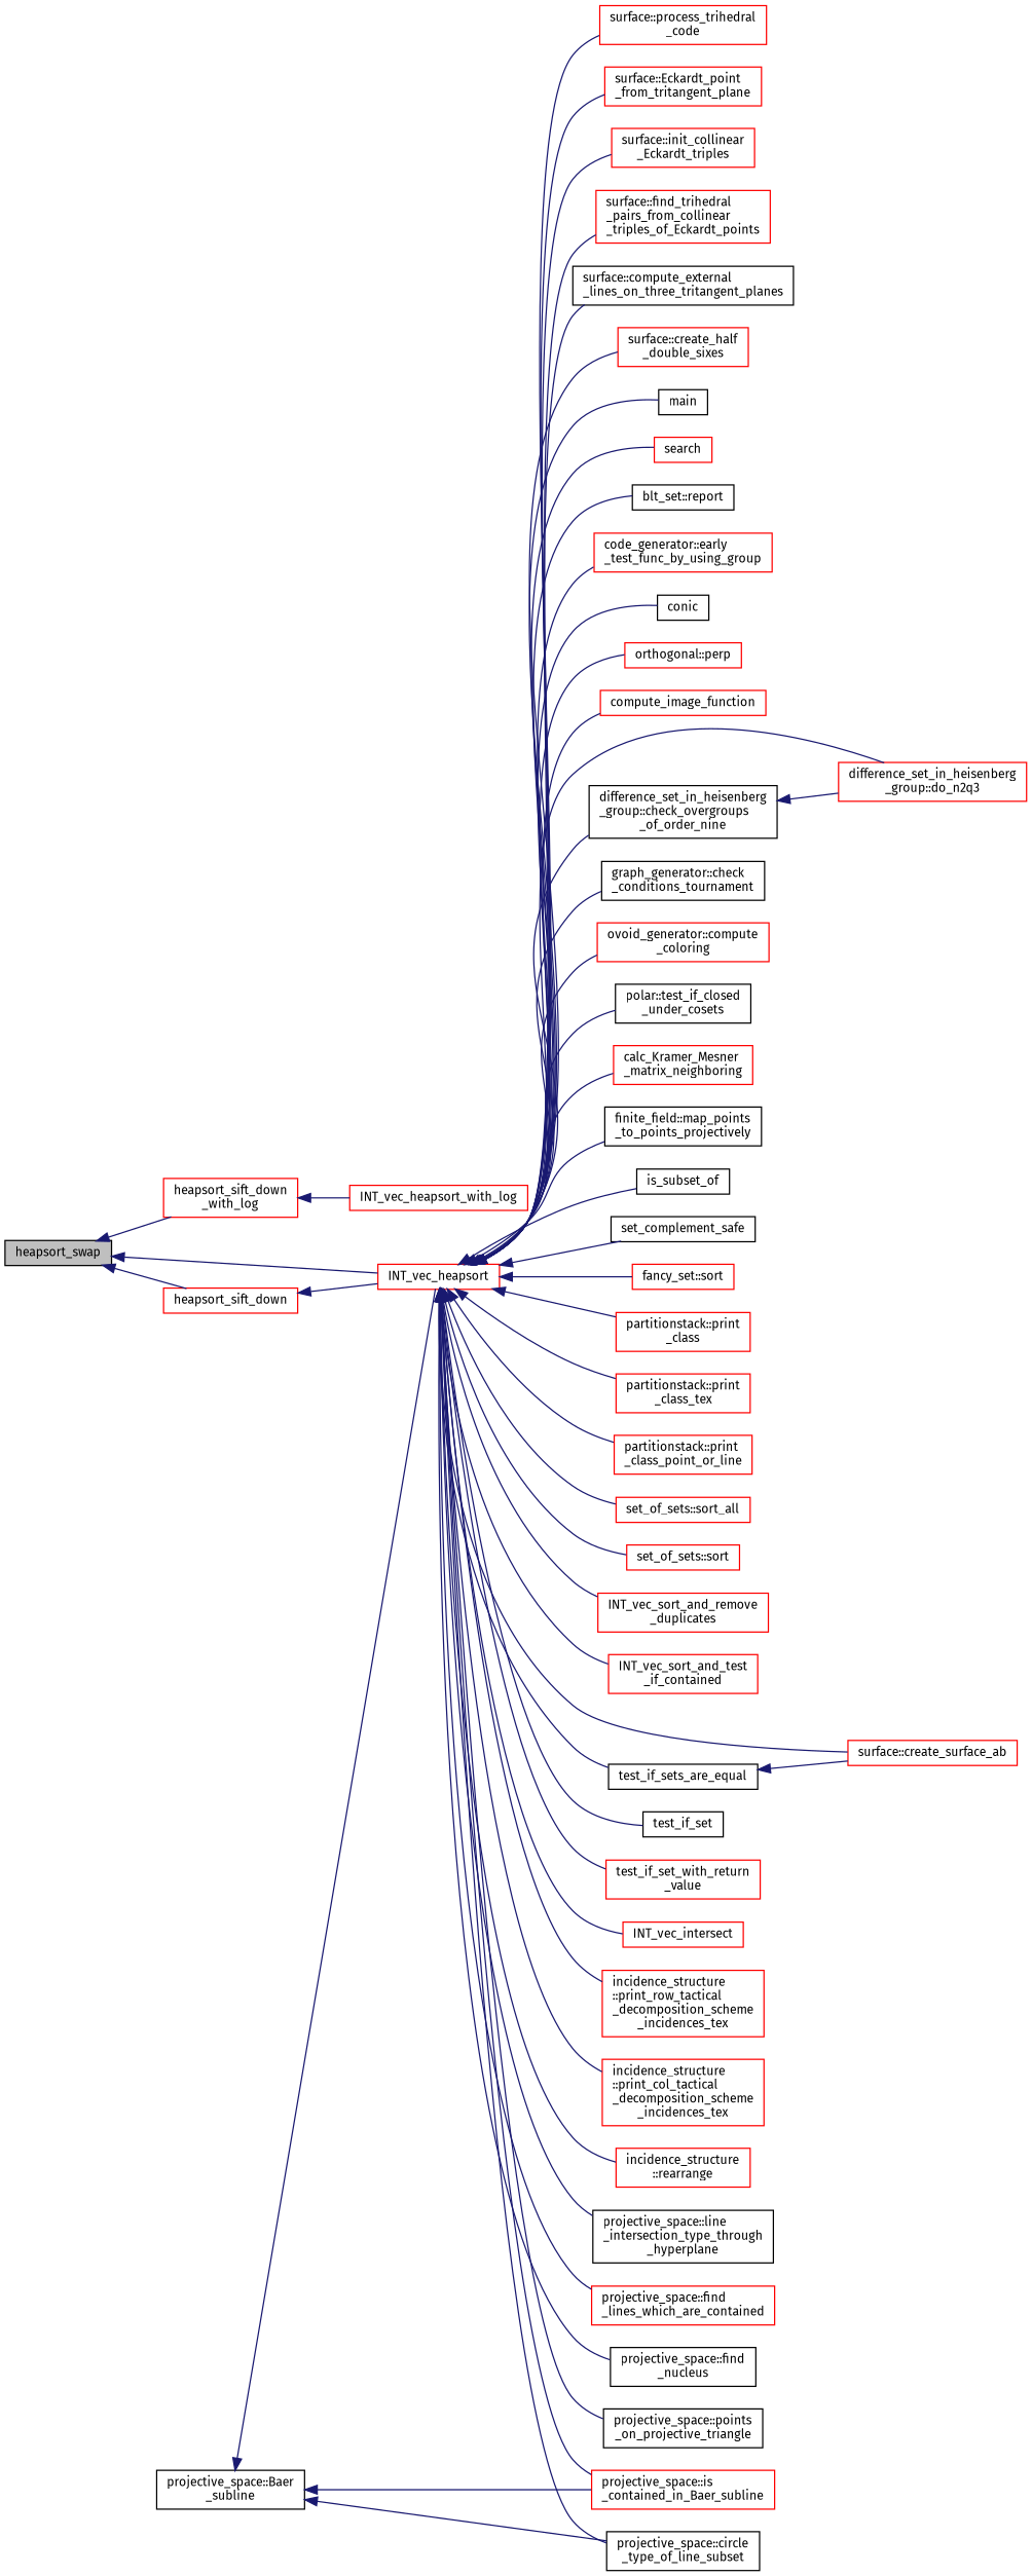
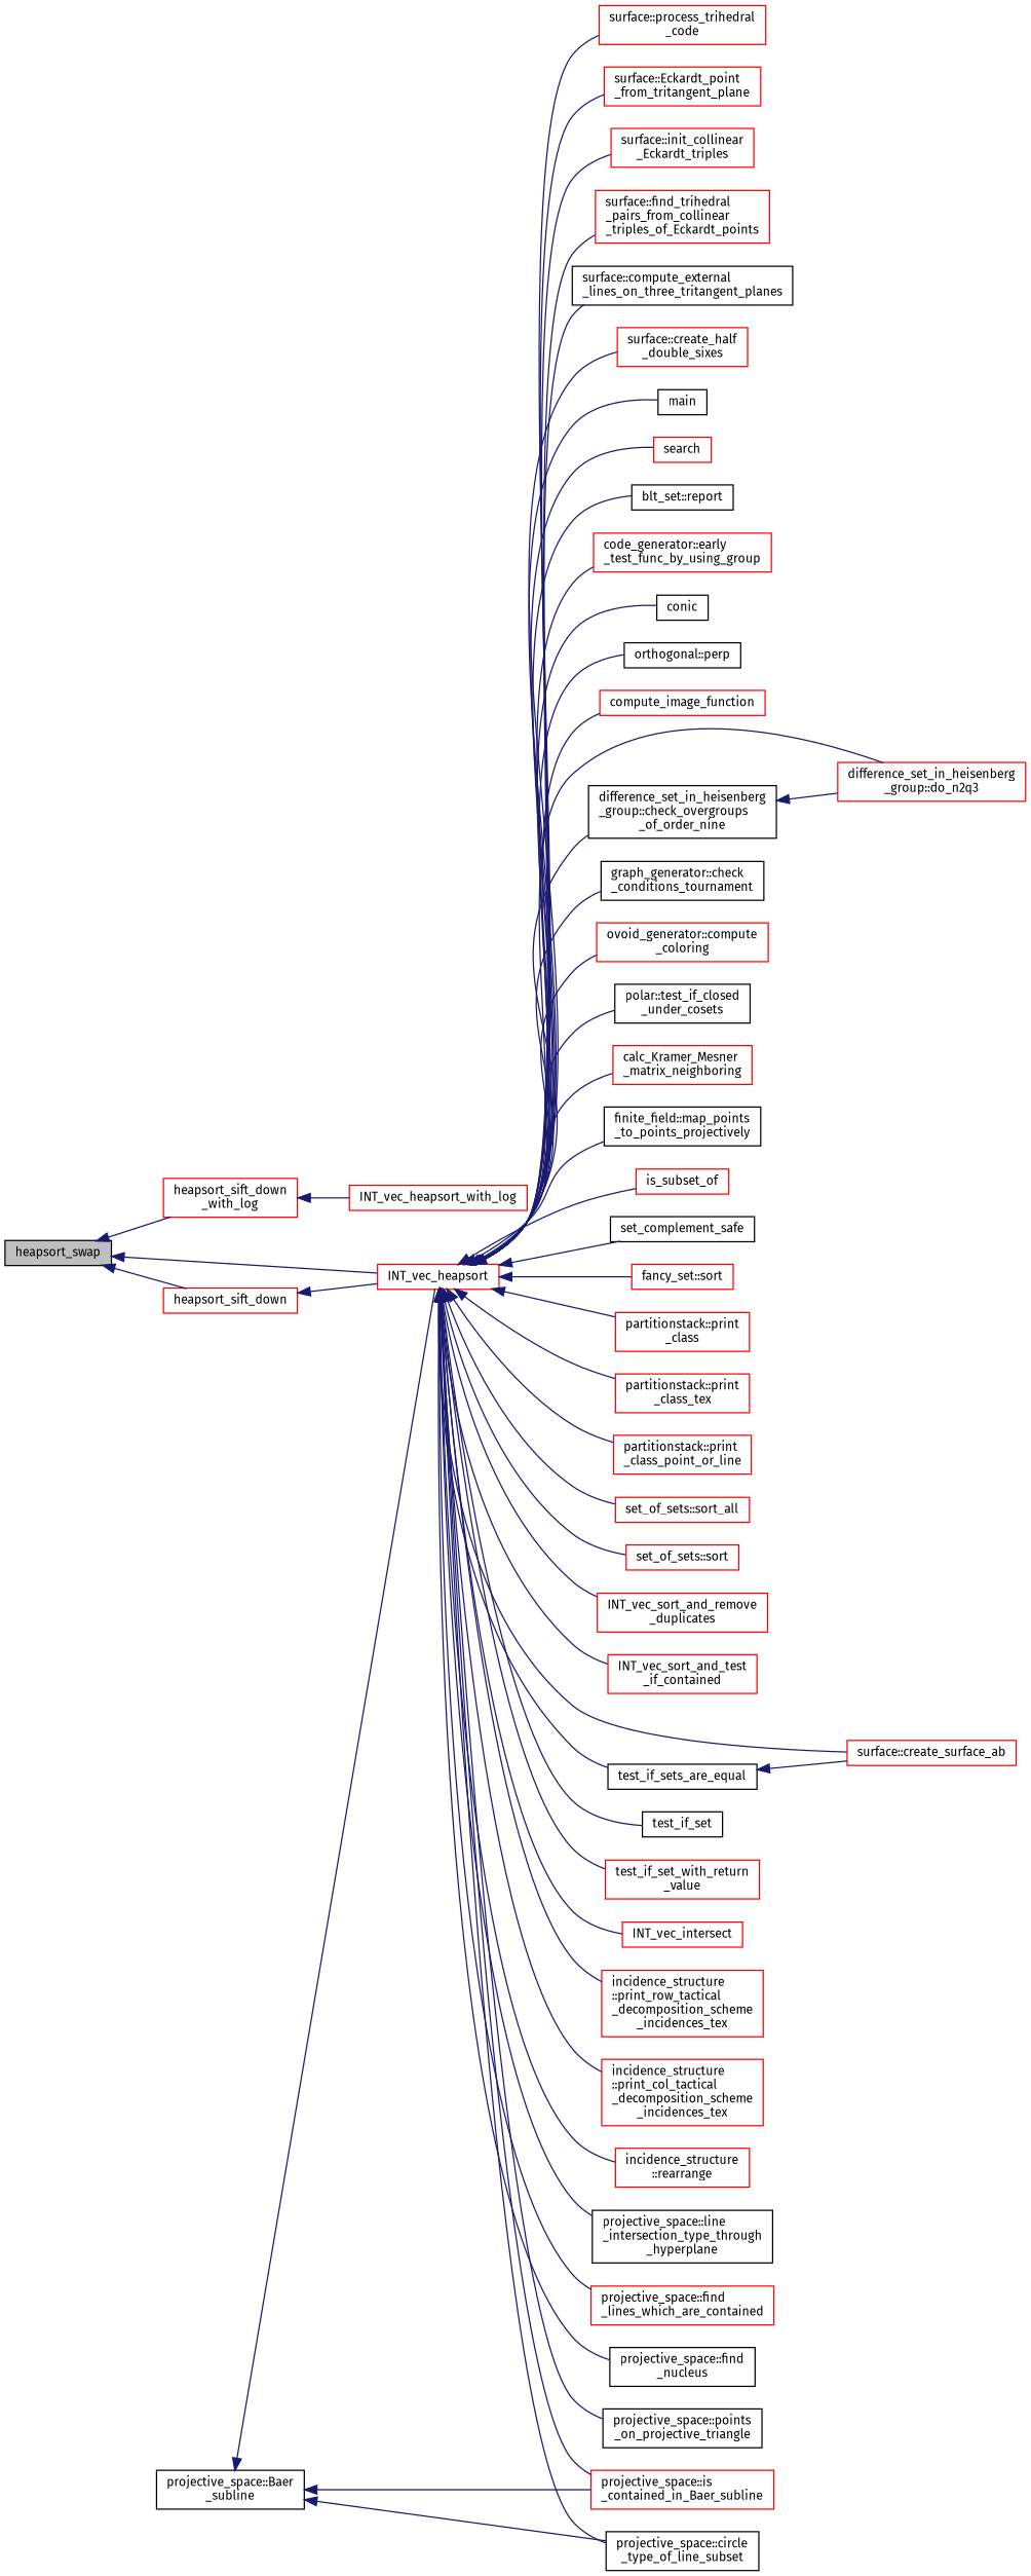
  digraph {
    fontname="Fira Sans"
    rankdir=LR
    node [color=red fillcolor=white fontname="Fira Sans" fontsize=10 shape=record style=filled]
    edge [color=midnightblue dir=back fontname="Fira Sans" fontsize=10 labelfontname=Helvetica labelfontsize=10 style=solid]
    n1 [color=black fillcolor=grey75 fontcolor=black height=0.2 label=heapsort_swap width=0.4]
    n2 [height=0.2 label=INT_vec_heapsort width=0.4]
    n3 [height=0.2 label=heapsort_sift_down width=0.4]
    n4 [height=0.2 label="heapsort_sift_down\l_with_log" width=0.4]
    n5 [color=black height=0.2 label=main width=0.4]
    n6 [height=0.2 label=search width=0.4]
    n7 [color=black height=0.2 label="blt_set::report" width=0.4]
    n8 [height=0.2 label="code_generator::early\l_test_func_by_using_group" width=0.4]
    n9 [color=black height=0.2 label=conic width=0.4]
-   n10 [height=0.2 label="orthogonal::perp" width=0.4]
+   n10 [color=black height=0.2 label="orthogonal::perp" width=0.4]
    n11 [height=0.2 label=compute_image_function width=0.4]
    n12 [height=0.2 label="difference_set_in_heisenberg\l_group::do_n2q3" width=0.4]
    n13 [color=black height=0.2 label="difference_set_in_heisenberg\l_group::check_overgroups\l_of_order_nine" width=0.4]
    n14 [color=black height=0.2 label="graph_generator::check\l_conditions_tournament" width=0.4]
    n15 [height=0.2 label="ovoid_generator::compute\l_coloring" width=0.4]
    n16 [color=black height=0.2 label="polar::test_if_closed\l_under_cosets" width=0.4]
    n17 [height=0.2 label="calc_Kramer_Mesner\l_matrix_neighboring" width=0.4]
    n18 [color=black height=0.2 label="finite_field::map_points\l_to_points_projectively" width=0.4]
-   n19 [color=black height=0.2 label=is_subset_of width=0.4]
+   n19 [height=0.2 label=is_subset_of width=0.4]
    n20 [color=black height=0.2 label=set_complement_safe width=0.4]
    n21 [height=0.2 label="fancy_set::sort" width=0.4]
    n22 [height=0.2 label="partitionstack::print\l_class" width=0.4]
    n23 [height=0.2 label="partitionstack::print\l_class_tex" width=0.4]
    n24 [height=0.2 label="partitionstack::print\l_class_point_or_line" width=0.4]
    n25 [height=0.2 label="set_of_sets::sort_all" width=0.4]
    n26 [height=0.2 label="set_of_sets::sort" width=0.4]
    n27 [height=0.2 label="INT_vec_sort_and_remove\l_duplicates" width=0.4]
    n28 [height=0.2 label="INT_vec_sort_and_test\l_if_contained" width=0.4]
    n29 [color=black height=0.2 label=test_if_sets_are_equal width=0.4]
    n30 [height=0.2 label="surface::create_surface_ab" width=0.4]
    n31 [color=black height=0.2 label=test_if_set width=0.4]
    n32 [height=0.2 label="test_if_set_with_return\l_value" width=0.4]
    n33 [height=0.2 label=INT_vec_intersect width=0.4]
    n34 [height=0.2 label="incidence_structure\l::print_row_tactical\l_decomposition_scheme\l_incidences_tex" width=0.4]
    n35 [height=0.2 label="incidence_structure\l::print_col_tactical\l_decomposition_scheme\l_incidences_tex" width=0.4]
    n36 [height=0.2 label="incidence_structure\l::rearrange" width=0.4]
    n37 [color=black height=0.2 label="projective_space::line\l_intersection_type_through\l_hyperplane" width=0.4]
    n38 [height=0.2 label="projective_space::find\l_lines_which_are_contained" width=0.4]
    n39 [height=0.2 label="projective_space::is\l_contained_in_Baer_subline" width=0.4]
    n40 [color=black height=0.2 label="projective_space::circle\l_type_of_line_subset" width=0.4]
    n41 [color=black height=0.2 label="projective_space::find\l_nucleus" width=0.4]
    n42 [color=black height=0.2 label="projective_space::points\l_on_projective_triangle" width=0.4]
    n43 [height=0.2 label="surface::process_trihedral\l_code" width=0.4]
    n44 [height=0.2 label="surface::Eckardt_point\l_from_tritangent_plane" width=0.4]
    n45 [height=0.2 label="surface::init_collinear\l_Eckardt_triples" width=0.4]
    n46 [height=0.2 label="surface::find_trihedral\l_pairs_from_collinear\l_triples_of_Eckardt_points" width=0.4]
    n47 [color=black height=0.2 label="surface::compute_external\l_lines_on_three_tritangent_planes" width=0.4]
    n48 [height=0.2 label="surface::create_half\l_double_sixes" width=0.4]
    n49 [height=0.2 label=INT_vec_heapsort_with_log width=0.4]
    n50 [color=black height=0.2 label="projective_space::Baer\l_subline" width=0.4]
    n1 -> n2
    n1 -> n3
    n1 -> n4
    n2 -> n5
    n2 -> n6
    n2 -> n7
    n2 -> n8
    n2 -> n9
    n2 -> n10
    n2 -> n11
    n2 -> n12
    n2 -> n13
    n2 -> n14
    n2 -> n15
    n2 -> n16
    n2 -> n17
    n2 -> n18
    n2 -> n19
    n2 -> n20
    n2 -> n21
    n2 -> n22
    n2 -> n23
    n2 -> n24
    n2 -> n25
    n2 -> n26
    n2 -> n27
    n2 -> n28
    n2 -> n29
    n2 -> n30
    n2 -> n31
    n2 -> n32
    n2 -> n33
    n2 -> n34
    n2 -> n35
    n2 -> n36
    n2 -> n37
    n2 -> n38
    n2 -> n39
    n2 -> n40
    n2 -> n41
    n2 -> n42
    n2 -> n43
    n2 -> n44
    n2 -> n45
    n2 -> n46
    n2 -> n47
    n2 -> n48
    n3 -> n2
    n4 -> n49
    n13 -> n12
    n29 -> n30
    n50 -> n2
    n50 -> n39
    n50 -> n40
  }
